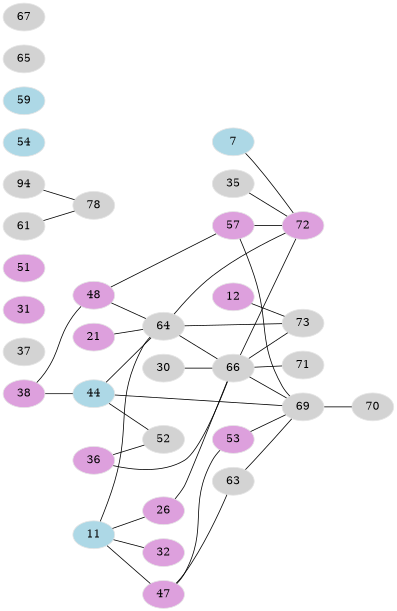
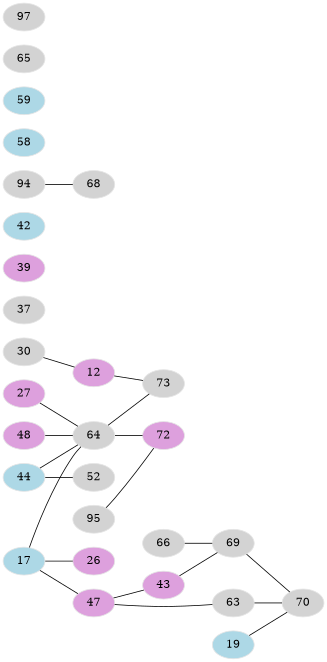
  graph {
    rankdir=LR
    node [color=gray90 fillcolor=lightgrey style=filled]
    72 [fillcolor=plum super="+49"]
-   7 [fillcolor=lightblue]
    73 [super="+9"]
    12 [fillcolor=plum]
-   17 [fillcolor=lightblue super="+8" label=11]
+   17 [fillcolor=lightblue super="+8"]
    26 [fillcolor=plum]
-   32 [fillcolor=plum]
    47 [fillcolor=plum super="+31+13"]
    64 [super="+45"]
    66 [super="+46+56"]
-   38 [fillcolor=plum]
    48 [fillcolor=plum super="+25"]
    44 [fillcolor=lightblue super="+29+41"]
-   53 [fillcolor=plum]
+   53 [fillcolor=plum label=43]
    63 [super="+4+22"]
+   19 [fillcolor=lightblue]
    70
    69 [super="+23+55+62"]
-   71 [super="+1"]
-   57 [fillcolor=plum super="+43"]
-   27 [fillcolor=plum label=21]
+   27 [fillcolor=plum]
    30
-   35
-   36 [fillcolor=plum super="+28"]
+   35 [label=95]
    52
    37
-   39 [fillcolor=plum label=31]
-   51 [fillcolor=plum]
+   39 [fillcolor=plum]
+   42 [fillcolor=lightblue]
    n30 [label=94 super="+18"]
-   68 [super="+6" label=78]
-   58 [fillcolor=lightblue label=54]
+   68 [super="+6"]
+   58 [fillcolor=lightblue]
    59 [fillcolor=lightblue]
-   61
    65
-   67
-   7 -- 72
+   67 [label=97]
    12 -- 73
    17 -- 26
-   17 -- 32
    17 -- 47
    17 -- 64
-   26 -- 66
    47 -- 53
    47 -- 63
    64 -- 72 [weight=2]
    64 -- 73
-   64 -- 66 [weight=2]
-   66 -- 72
-   66 -- 73 [weight=2]
    66 -- 69 [weight=4]
-   66 -- 71
-   38 -- 48
-   38 -- 44 [weight=2]
    48 -- 64
-   48 -- 57
    44 -- 64 [weight=2]
-   44 -- 69 [weight=2]
    44 -- 52
    53 -- 69
-   63 -- 69 [weight=3]
+   63 -- 70 [weight=3]
+   19 -- 70
    69 -- 70
-   57 -- 72 [weight=2]
-   57 -- 69
    27 -- 64
-   30 -- 66
+   30 -- 12
    35 -- 72
-   36 -- 66
-   36 -- 52
    n30 -- 68
-   61 -- 68
  }
